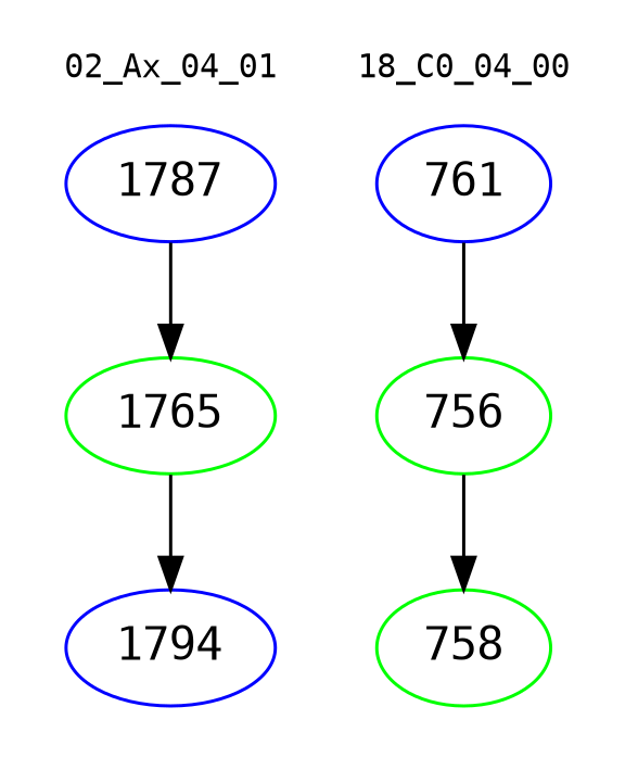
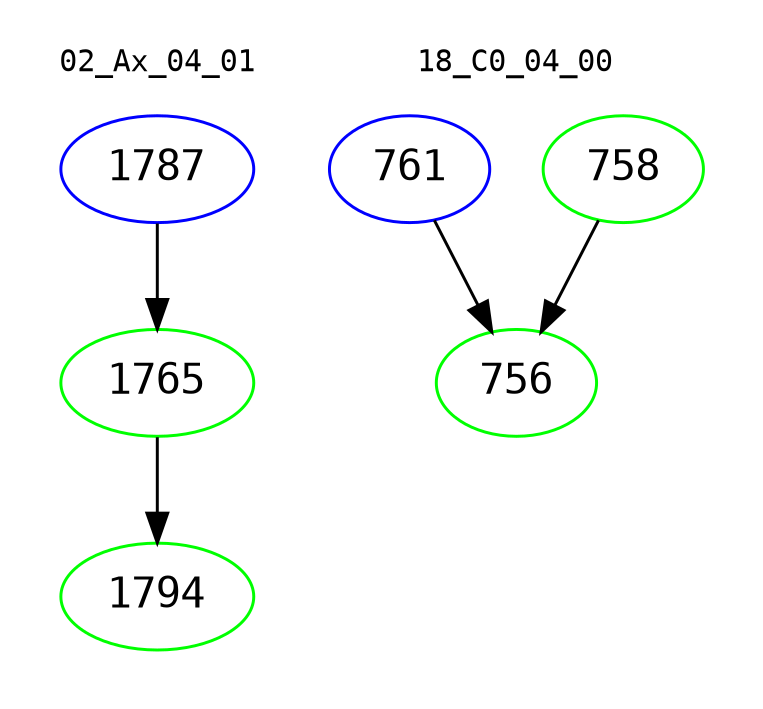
  digraph {
    fontname="DejaVu Sans Mono"
    node [color=blue fontname="DejaVu Sans Mono"]
    edge [color=black fontname="DejaVu Sans Mono"]
    n1 [label=1787]
    n2 [color=green label=1765]
-   n3 [label=1794]
+   n3 [color=green label=1794]
    n4 [color=green label=758]
    n5 [color=green label=756]
    n6 [label=761]
    subgraph cluster_1 {
      color=white
      fontsize=10
      label="02_Ax_04_01"
      n1
      n2
      n3
    }
    subgraph cluster_2 {
      color=white
      fontsize=10
      label="18_C0_04_00"
      n4
      n5
      n6
    }
    n1 -> n2
    n2 -> n3
-   n5 -> n4
+   n4 -> n5
    n6 -> n5
  }
